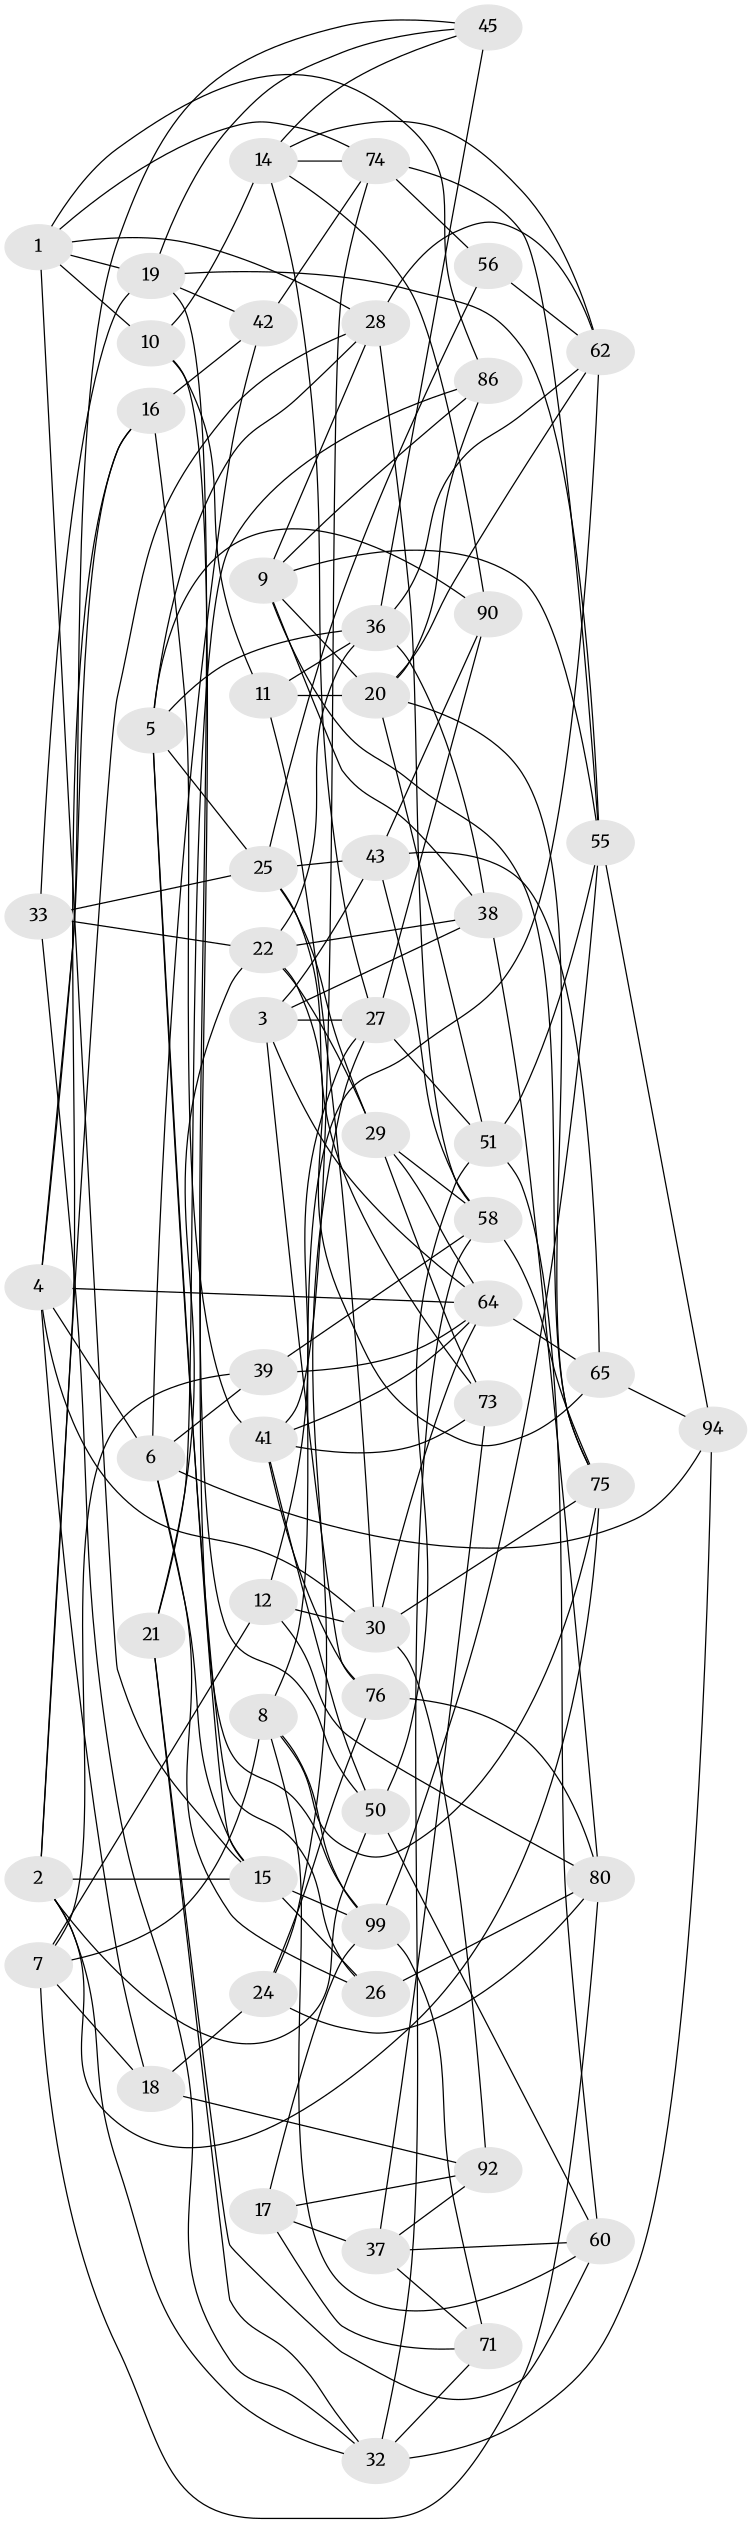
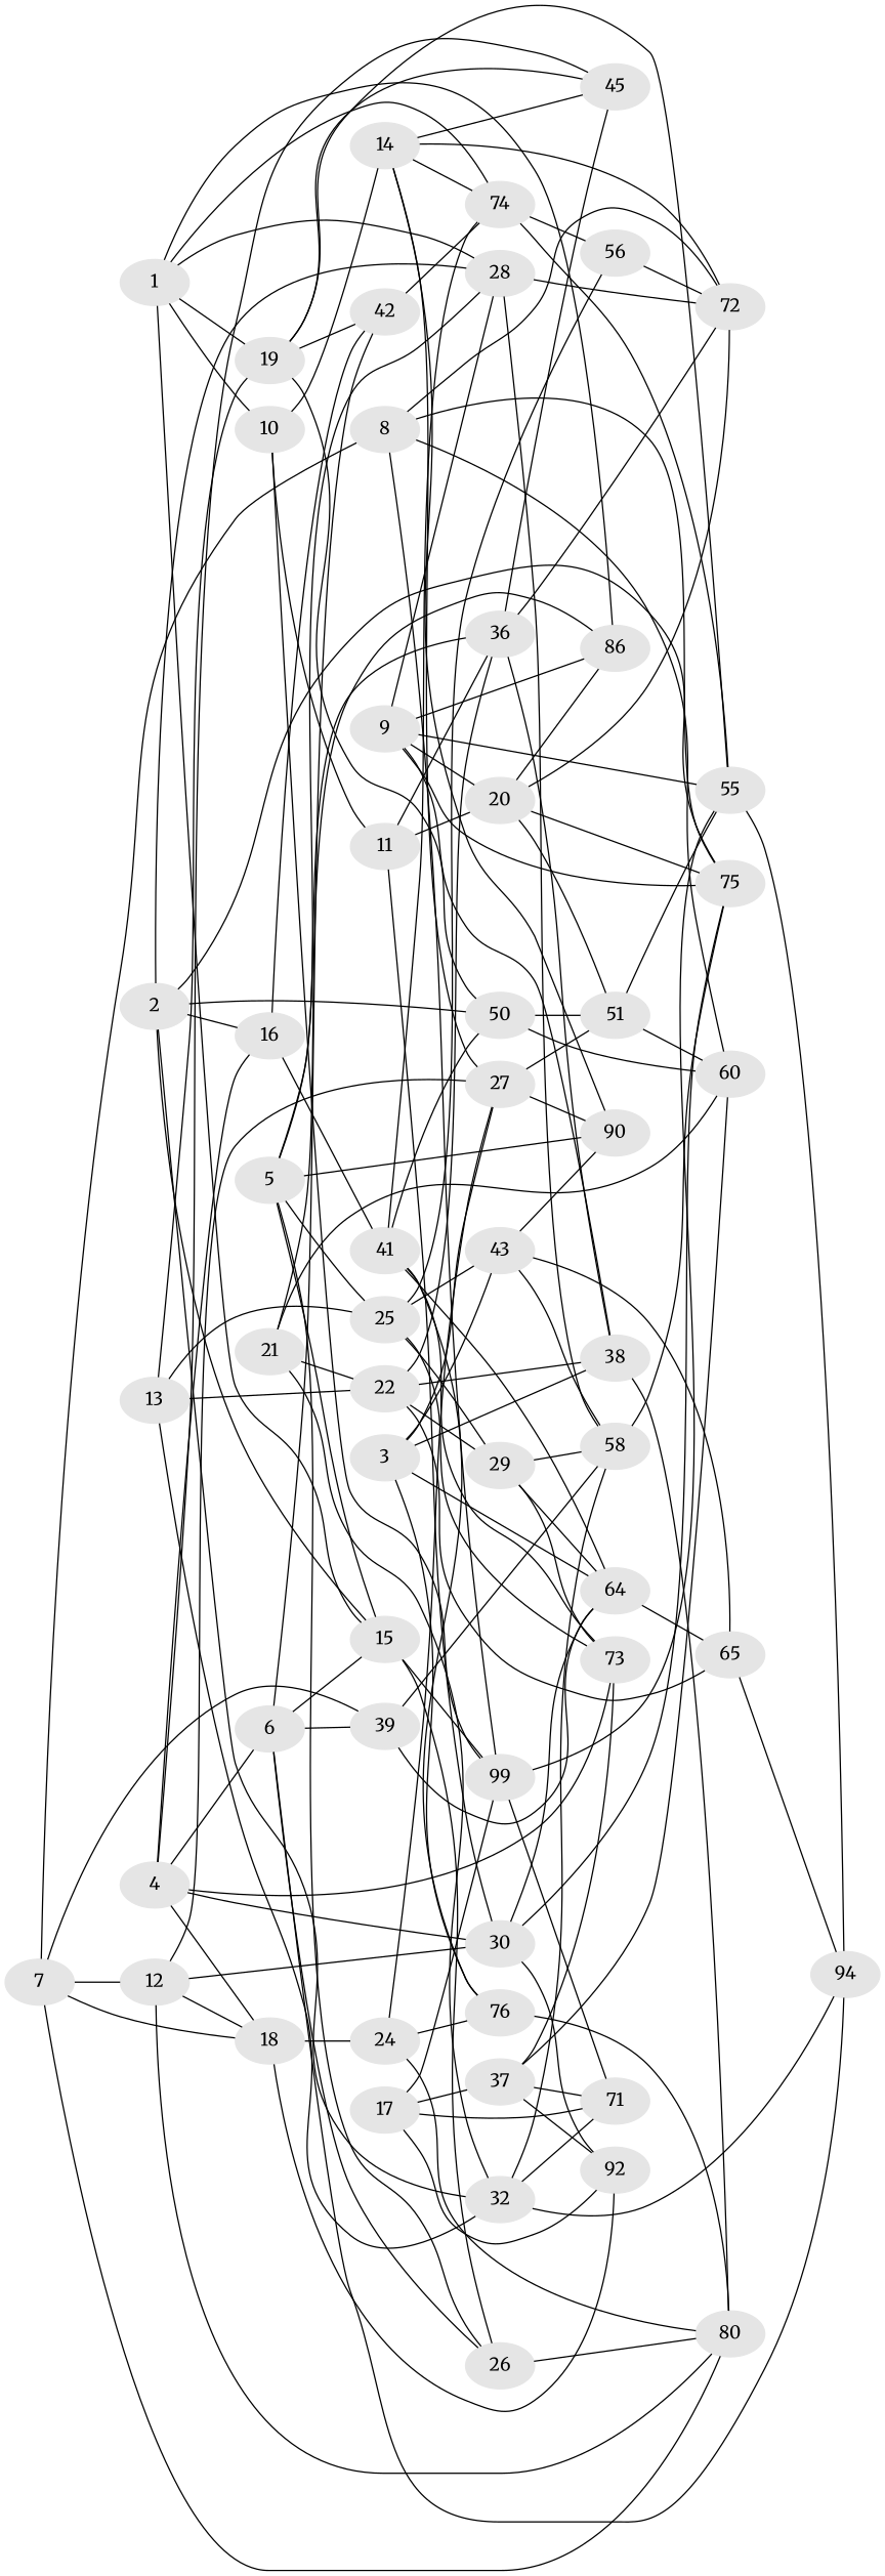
  graph {
    fontname=Merriweather
    rankdir=LR
    node [color=gray90 fontname=Merriweather style=filled]
    edge [fontname=Merriweather]
    1 [super="+67"]
    10
    15 [super="+48"]
    19 [super="+35"]
    28 [super="+34"]
    n6 [label=74 super="+74"]
    86
    n8 [label=99 super="+66"]
    11
    14 [super="+33"]
    26
    50 [super="+87"]
    45
    42
    55 [super="+85"]
-   62 [super="+84"]
+   62 [super="+84" label=72]
    58 [super="+61"]
    56
    2 [super="+57"]
    16
    32 [super="+40"]
    75 [super="+93"]
    41 [super="+81"]
    94
    71
    60 [super="+72"]
    51 [super="+82"]
    3 [super="+79"]
    27 [super="+47"]
    38 [super="+52"]
    43 [super="+89"]
    n32 [label=64 super="+68"]
    76
    90
    80 [super="+96"]
    65
    4 [super="+59"]
    6 [super="+95"]
    18 [super="+31"]
    73 [super="+77"]
    30 [super="+83"]
    39
    92
    24
    5 [super="+69"]
    25 [super="+88"]
    36 [super="+64"]
    29 [super="+70"]
    7 [super="+63"]
    8 [super="+91"]
    12 [super="+23"]
    9 [super="+46"]
    20 [super="+78"]
-   13 [label=33]
+   13
    22 [super="+53"]
    17
    37
    21
    1 -- 10
    1 -- 15
    1 -- 19
    1 -- 28
    1 -- n6
    1 -- 86
    10 -- n8
    10 -- 11
    10 -- 14
    15 -- n8
    15 -- 26
    19 -- 50
    19 -- 45
    19 -- 42
    19 -- 55
    28 -- 62
    28 -- 58
    n6 -- 55
    n6 -- 56
    n8 -- 55
    n8 -- 71
    11 -- 30
    11 -- 36
    11 -- 20
    14 -- n6
    14 -- 45
    14 -- 62
    14 -- 27
    14 -- 90
    26 -- 80
    50 -- 60
    50 -- 51 [weight=2]
    42 -- n6
    55 -- 94
    58 -- 75
    56 -- 62
    2 -- 15
    2 -- 28
    2 -- 50
    2 -- 16
    2 -- 32
    2 -- 75
    16 -- 42
    16 -- 41
    32 -- 58
    32 -- 94
    32 -- 71
    41 -- n6
    41 -- 50
    41 -- n32
    41 -- 76
    41 -- 73
    51 -- 55
    51 -- 60
    3 -- 27
    3 -- 38
    3 -- 43
    3 -- n32
    3 -- 76
    27 -- 51
    27 -- 90
    38 -- 80
    43 -- 58
    43 -- 90
    43 -- 65
    n32 -- 65
    76 -- 80
    65 -- 94
    4 -- 45
    4 -- 16
    4 -- 6
    4 -- 18
-   4 -- n32 [weight=2]
+   4 -- 73 [weight=2]
    4 -- 30
    6 -- 15
    6 -- 26
    6 -- 42
    6 -- 94
    6 -- 39
    18 -- 92
    18 -- 24 [weight=2]
    30 -- 75
    30 -- n32
    30 -- 92
    39 -- 58
    39 -- n32
    24 -- 27
    24 -- 76
    24 -- 80
    5 -- 15
    5 -- 28
    5 -- 26
    5 -- 90
    5 -- 25
    5 -- 36
    25 -- 56
    25 -- 43
    25 -- 73
    25 -- 29
    36 -- 45
    36 -- 62
    36 -- 38
    29 -- 58
    29 -- n32
    29 -- 73
    7 -- 80
    7 -- 18
    7 -- 39
    7 -- 8
    7 -- 12 [weight=2]
    8 -- n8
    8 -- 62
    8 -- 75
    8 -- 60
    12 -- 27
    12 -- 80
+   12 -- 18
    12 -- 30
    9 -- 28
    9 -- 86
    9 -- 55
    9 -- 75
    9 -- 38
    9 -- 20
    20 -- 86
    20 -- 62
    20 -- 75
    20 -- 51
    13 -- 19
    13 -- 32
    13 -- 25
    13 -- 22
    22 -- 38
    22 -- 65
    22 -- 36
    22 -- 29
    17 -- n8
    17 -- 71
    17 -- 92
    17 -- 37
    37 -- 71
    37 -- 60
    37 -- 73
    37 -- 92
    21 -- 86
    21 -- 32
    21 -- 60
    21 -- 22
  }
